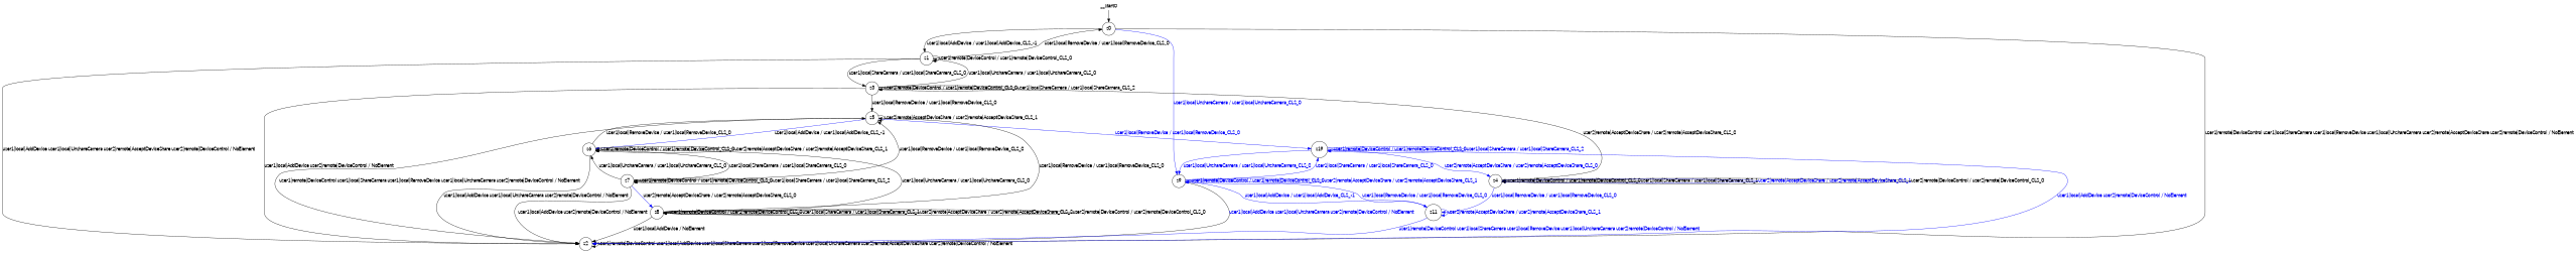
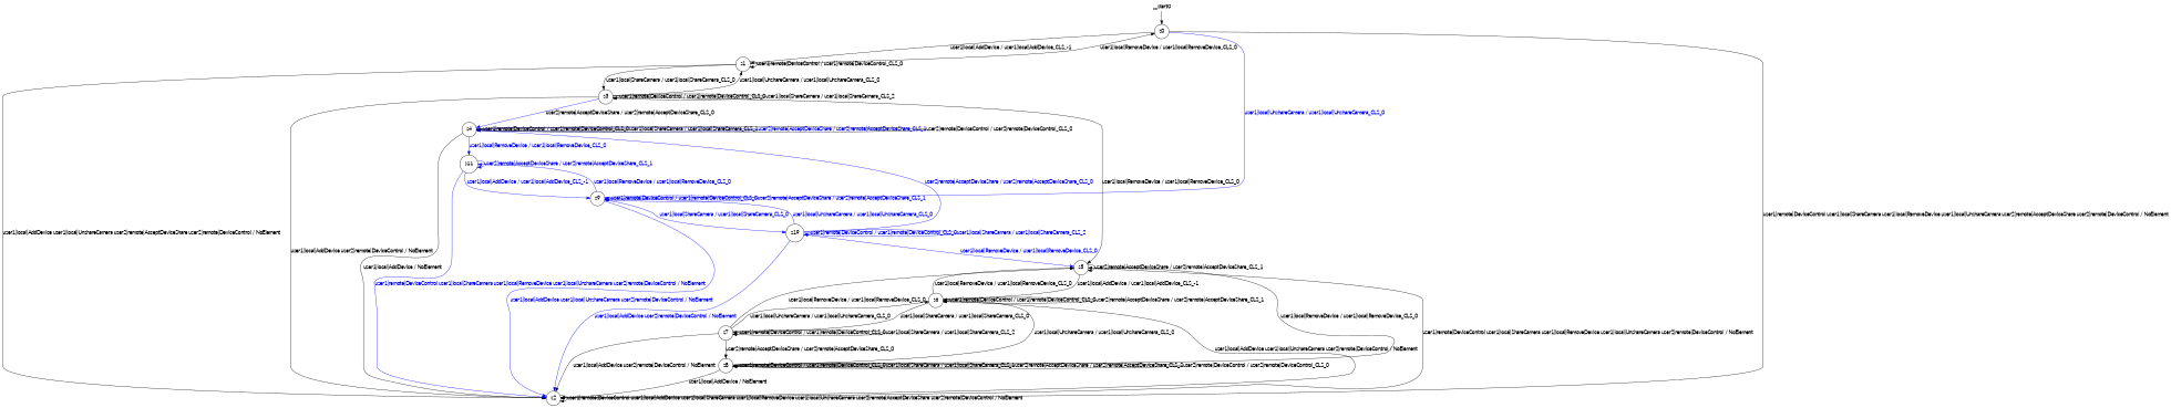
  digraph {
    fontname=Lato
    node [fontname=Lato shape=circle]
    edge [color=black fontcolor=black fontname=Lato]
    n1 [label=s0]
    n2 [label=s1]
    n3 [label=s2]
    n4 [label=s9]
    n5 [label=s3]
    n6 [label=s4]
    n7 [label=s5]
    n8 [label=s11]
    n9 [label=s6]
    n10 [label=s19]
    n11 [label=s7]
    n12 [label=s8]
    __start0 [height=0 shape=none width=0]
    n1 -> n2 [label="user1|local|AddDevice / user1|local|AddDevice_CLS_-1"]
    n1 -> n3 [label="user1|remote|DeviceControl user1|local|ShareCamera user1|local|RemoveDevice user1|local|UnshareCamera user2|remote|AcceptDeviceShare user2|remote|DeviceControl / NoElement"]
    n1 -> n4 [color=blue fontcolor=blue label="user1|local|UnshareCamera / user1|local|UnshareCamera_CLS_0"]
    n2 -> n1 [label="user1|local|RemoveDevice / user1|local|RemoveDevice_CLS_0"]
    n2 -> n2 [label="user1|remote|DeviceControl / user1|remote|DeviceControl_CLS_0"]
    n2 -> n3 [label="user1|local|AddDevice user1|local|UnshareCamera user2|remote|AcceptDeviceShare user2|remote|DeviceControl / NoElement"]
    n2 -> n5 [label="user1|local|ShareCamera / user1|local|ShareCamera_CLS_0"]
    n3 -> n3 [label="user1|remote|DeviceControl user1|local|AddDevice user1|local|ShareCamera user1|local|RemoveDevice user1|local|UnshareCamera user2|remote|AcceptDeviceShare user2|remote|DeviceControl / NoElement"]
-   n4 -> n3 [fontcolor=blue label="user1|local|AddDevice user1|local|UnshareCamera user2|remote|DeviceControl / NoElement"]
+   n4 -> n3 [color=blue fontcolor=blue label="user1|local|AddDevice user1|local|UnshareCamera user2|remote|DeviceControl / NoElement"]
    n4 -> n4 [color=blue fontcolor=blue label="user1|remote|DeviceControl / user1|remote|DeviceControl_CLS_0"]
    n4 -> n4 [color=blue fontcolor=blue label="user2|remote|AcceptDeviceShare / user2|remote|AcceptDeviceShare_CLS_1"]
    n4 -> n8 [color=blue fontcolor=blue label="user1|local|RemoveDevice / user1|local|RemoveDevice_CLS_0"]
    n4 -> n10 [color=blue fontcolor=blue label="user1|local|ShareCamera / user1|local|ShareCamera_CLS_0"]
    n5 -> n2 [label="user1|local|UnshareCamera / user1|local|UnshareCamera_CLS_0"]
    n5 -> n3 [label="user1|local|AddDevice user2|remote|DeviceControl / NoElement"]
    n5 -> n5 [label="user1|remote|DeviceControl / user1|remote|DeviceControl_CLS_0"]
    n5 -> n5 [label="user1|local|ShareCamera / user1|local|ShareCamera_CLS_2"]
-   n5 -> n6 [label="user2|remote|AcceptDeviceShare / user2|remote|AcceptDeviceShare_CLS_0"]
+   n5 -> n6 [color=blue label="user2|remote|AcceptDeviceShare / user2|remote|AcceptDeviceShare_CLS_0"]
    n5 -> n7 [label="user1|local|RemoveDevice / user1|local|RemoveDevice_CLS_0"]
+   n6 -> n3 [label="user1|local|AddDevice / NoElement"]
    n6 -> n6 [label="user1|remote|DeviceControl / user1|remote|DeviceControl_CLS_0"]
    n6 -> n6 [label="user1|local|ShareCamera / user1|local|ShareCamera_CLS_1"]
    n6 -> n6 [color=blue fontcolor=blue label="user2|remote|AcceptDeviceShare / user2|remote|AcceptDeviceShare_CLS_1"]
    n6 -> n6 [label="user2|remote|DeviceControl / user2|remote|DeviceControl_CLS_0"]
    n6 -> n8 [color=blue fontcolor=blue label="user1|local|RemoveDevice / user1|local|RemoveDevice_CLS_0"]
    n7 -> n3 [label="user1|remote|DeviceControl user1|local|ShareCamera user1|local|RemoveDevice user1|local|UnshareCamera user2|remote|DeviceControl / NoElement"]
    n7 -> n7 [label="user2|remote|AcceptDeviceShare / user2|remote|AcceptDeviceShare_CLS_1"]
-   n7 -> n9 [color=blue label="user1|local|AddDevice / user1|local|AddDevice_CLS_-1"]
+   n7 -> n9 [label="user1|local|AddDevice / user1|local|AddDevice_CLS_-1"]
    n8 -> n3 [color=blue fontcolor=blue label="user1|remote|DeviceControl user1|local|ShareCamera user1|local|RemoveDevice user1|local|UnshareCamera user2|remote|DeviceControl / NoElement"]
    n8 -> n4 [color=blue fontcolor=blue label="user1|local|AddDevice / user1|local|AddDevice_CLS_-1"]
    n8 -> n8 [color=blue fontcolor=blue label="user2|remote|AcceptDeviceShare / user2|remote|AcceptDeviceShare_CLS_1"]
    n9 -> n3 [label="user1|local|AddDevice user1|local|UnshareCamera user2|remote|DeviceControl / NoElement"]
    n9 -> n7 [label="user1|local|RemoveDevice / user1|local|RemoveDevice_CLS_0"]
    n9 -> n9 [label="user1|remote|DeviceControl / user1|remote|DeviceControl_CLS_0"]
    n9 -> n9 [label="user2|remote|AcceptDeviceShare / user2|remote|AcceptDeviceShare_CLS_1"]
    n9 -> n11 [label="user1|local|ShareCamera / user1|local|ShareCamera_CLS_0"]
    n10 -> n3 [color=blue fontcolor=blue label="user1|local|AddDevice user2|remote|DeviceControl / NoElement"]
    n10 -> n4 [color=blue fontcolor=blue label="user1|local|UnshareCamera / user1|local|UnshareCamera_CLS_0"]
    n10 -> n6 [color=blue fontcolor=blue label="user2|remote|AcceptDeviceShare / user2|remote|AcceptDeviceShare_CLS_0"]
-   n7 -> n10 [color=blue fontcolor=blue label="user1|local|RemoveDevice / user1|local|RemoveDevice_CLS_0"]
+   n10 -> n7 [color=blue fontcolor=blue label="user1|local|RemoveDevice / user1|local|RemoveDevice_CLS_0"]
    n10 -> n10 [color=blue fontcolor=blue label="user1|remote|DeviceControl / user1|remote|DeviceControl_CLS_0"]
    n10 -> n10 [color=blue fontcolor=blue label="user1|local|ShareCamera / user1|local|ShareCamera_CLS_2"]
    n11 -> n3 [label="user1|local|AddDevice user2|remote|DeviceControl / NoElement"]
    n11 -> n7 [label="user1|local|RemoveDevice / user1|local|RemoveDevice_CLS_0"]
    n11 -> n9 [label="user1|local|UnshareCamera / user1|local|UnshareCamera_CLS_0"]
    n11 -> n11 [label="user1|remote|DeviceControl / user1|remote|DeviceControl_CLS_0"]
    n11 -> n11 [label="user1|local|ShareCamera / user1|local|ShareCamera_CLS_2"]
-   n11 -> n12 [color=blue label="user2|remote|AcceptDeviceShare / user2|remote|AcceptDeviceShare_CLS_0"]
+   n11 -> n12 [label="user2|remote|AcceptDeviceShare / user2|remote|AcceptDeviceShare_CLS_0"]
    n12 -> n3 [label="user1|local|AddDevice / NoElement"]
    n12 -> n7 [label="user1|local|RemoveDevice / user1|local|RemoveDevice_CLS_0"]
    n12 -> n9 [label="user1|local|UnshareCamera / user1|local|UnshareCamera_CLS_0"]
    n12 -> n12 [label="user1|remote|DeviceControl / user1|remote|DeviceControl_CLS_0"]
    n12 -> n12 [label="user1|local|ShareCamera / user1|local|ShareCamera_CLS_1"]
    n12 -> n12 [label="user2|remote|AcceptDeviceShare / user2|remote|AcceptDeviceShare_CLS_2"]
    n12 -> n12 [label="user2|remote|DeviceControl / user2|remote|DeviceControl_CLS_0"]
    __start0 -> n1 [color="" fontcolor=""]
  }
